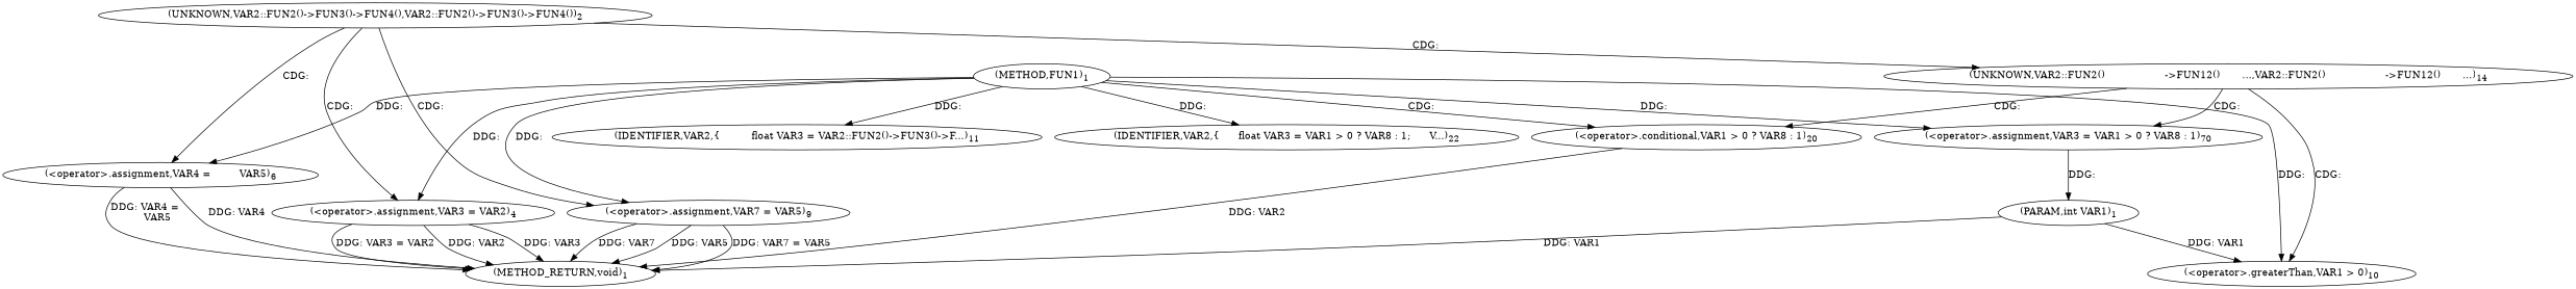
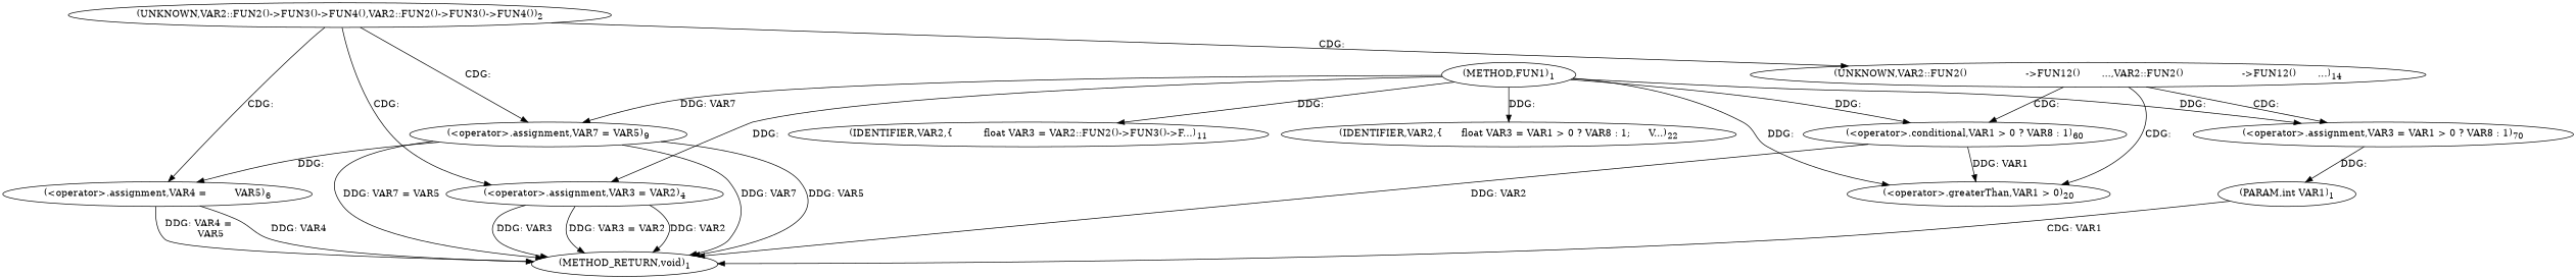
  digraph {
    n1 [label=<(METHOD,FUN1)<SUB>1</SUB>>]
    n2 [label=<(&lt;operator&gt;.assignment,VAR3 = VAR2)<SUB>4</SUB>>]
    n3 [label=<(&lt;operator&gt;.assignment,VAR4 =         VAR5)<SUB>6</SUB>>]
    n4 [label=<(&lt;operator&gt;.assignment,VAR7 = VAR5)<SUB>9</SUB>>]
    n5 [label=<(IDENTIFIER,VAR2,{          float VAR3 = VAR2::FUN2()-&gt;FUN3()-&gt;F...)<SUB>11</SUB>>]
    n6 [label=<(&lt;operator&gt;.assignment,VAR3 = VAR1 &gt; 0 ? VAR8 : 1)<SUB>70</SUB>>]
    n7 [label=<(IDENTIFIER,VAR2,{      float VAR3 = VAR1 &gt; 0 ? VAR8 : 1;      V...)<SUB>22</SUB>>]
-   n8 [label=<(&lt;operator&gt;.conditional,VAR1 &gt; 0 ? VAR8 : 1)<SUB>20</SUB>>]
-   n9 [label=<(&lt;operator&gt;.greaterThan,VAR1 &gt; 0)<SUB>10</SUB>>]
+   n8 [label=<(&lt;operator&gt;.conditional,VAR1 &gt; 0 ? VAR8 : 1)<SUB>60</SUB>>]
+   n9 [label=<(&lt;operator&gt;.greaterThan,VAR1 &gt; 0)<SUB>20</SUB>>]
    n10 [label=<(PARAM,int VAR1)<SUB>1</SUB>>]
    n11 [label=<(METHOD_RETURN,void)<SUB>1</SUB>>]
    n12 [label=<(UNKNOWN,VAR2::FUN2()-&gt;FUN3()-&gt;FUN4(),VAR2::FUN2()-&gt;FUN3()-&gt;FUN4())<SUB>2</SUB>>]
    n13 [label=<(UNKNOWN,VAR2::FUN2()                   -&gt;FUN12()       ...,VAR2::FUN2()                   -&gt;FUN12()       ...)<SUB>14</SUB>>]
    n1 -> n2 [label="DDG: "]
-   n1 -> n3 [label="DDG: "]
-   n1 -> n4 [label="DDG: "]
+   n4 -> n3 [label="DDG: "]
+   n1 -> n4 [label="DDG: VAR7"]
    n1 -> n5 [label="DDG: "]
    n1 -> n6 [label="DDG: "]
    n1 -> n7 [label="DDG: "]
-   n1 -> n8 [label="CDG: "]
+   n1 -> n8 [label="DDG: "]
    n1 -> n9 [label="DDG: "]
    n2 -> n11 [label="DDG: VAR3"]
    n2 -> n11 [label="DDG: VAR3 = VAR2"]
    n2 -> n11 [label="DDG: VAR2"]
    n3 -> n11 [label="DDG: VAR4"]
    n3 -> n11 [label="DDG: VAR4 =\n        VAR5"]
    n4 -> n11 [label="DDG: VAR7"]
    n4 -> n11 [label="DDG: VAR5"]
    n4 -> n11 [label="DDG: VAR7 = VAR5"]
    n6 -> n10 [label="DDG: "]
    n8 -> n11 [label="DDG: VAR2"]
-   n10 -> n9 [label="DDG: VAR1"]
-   n10 -> n11 [label="DDG: VAR1"]
+   n8 -> n9 [label="DDG: VAR1"]
+   n10 -> n11 [label="CDG: VAR1"]
    n12 -> n2 [label="CDG: "]
    n12 -> n3 [label="CDG: "]
    n12 -> n4 [label="CDG: "]
    n12 -> n13 [label="CDG: "]
    n13 -> n6 [label="CDG: "]
    n13 -> n8 [label="CDG: "]
    n13 -> n9 [label="CDG: "]
  }
